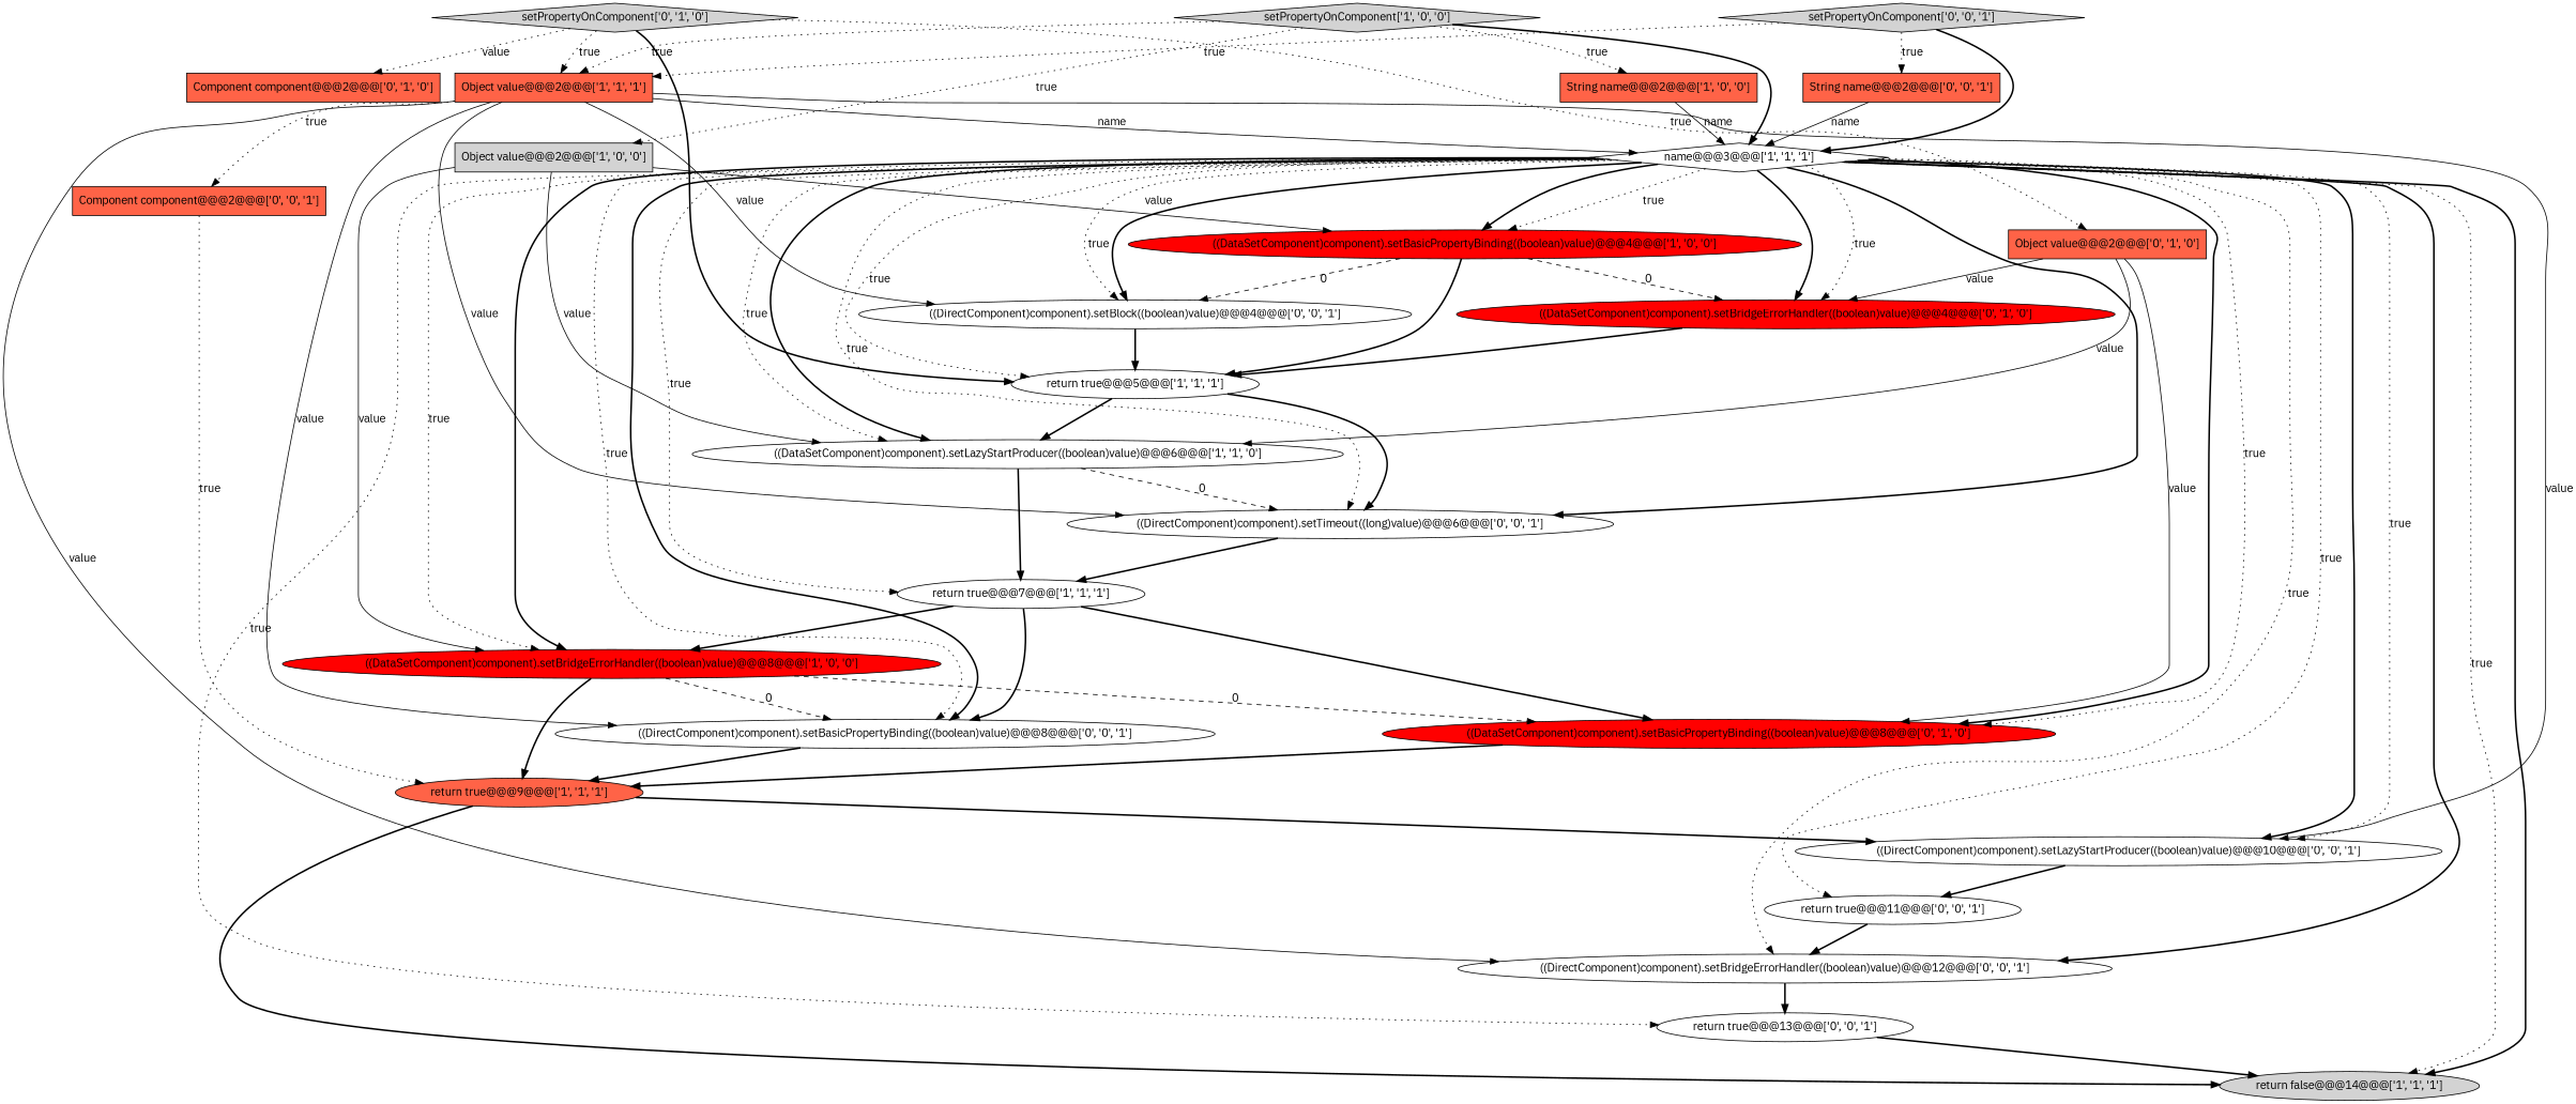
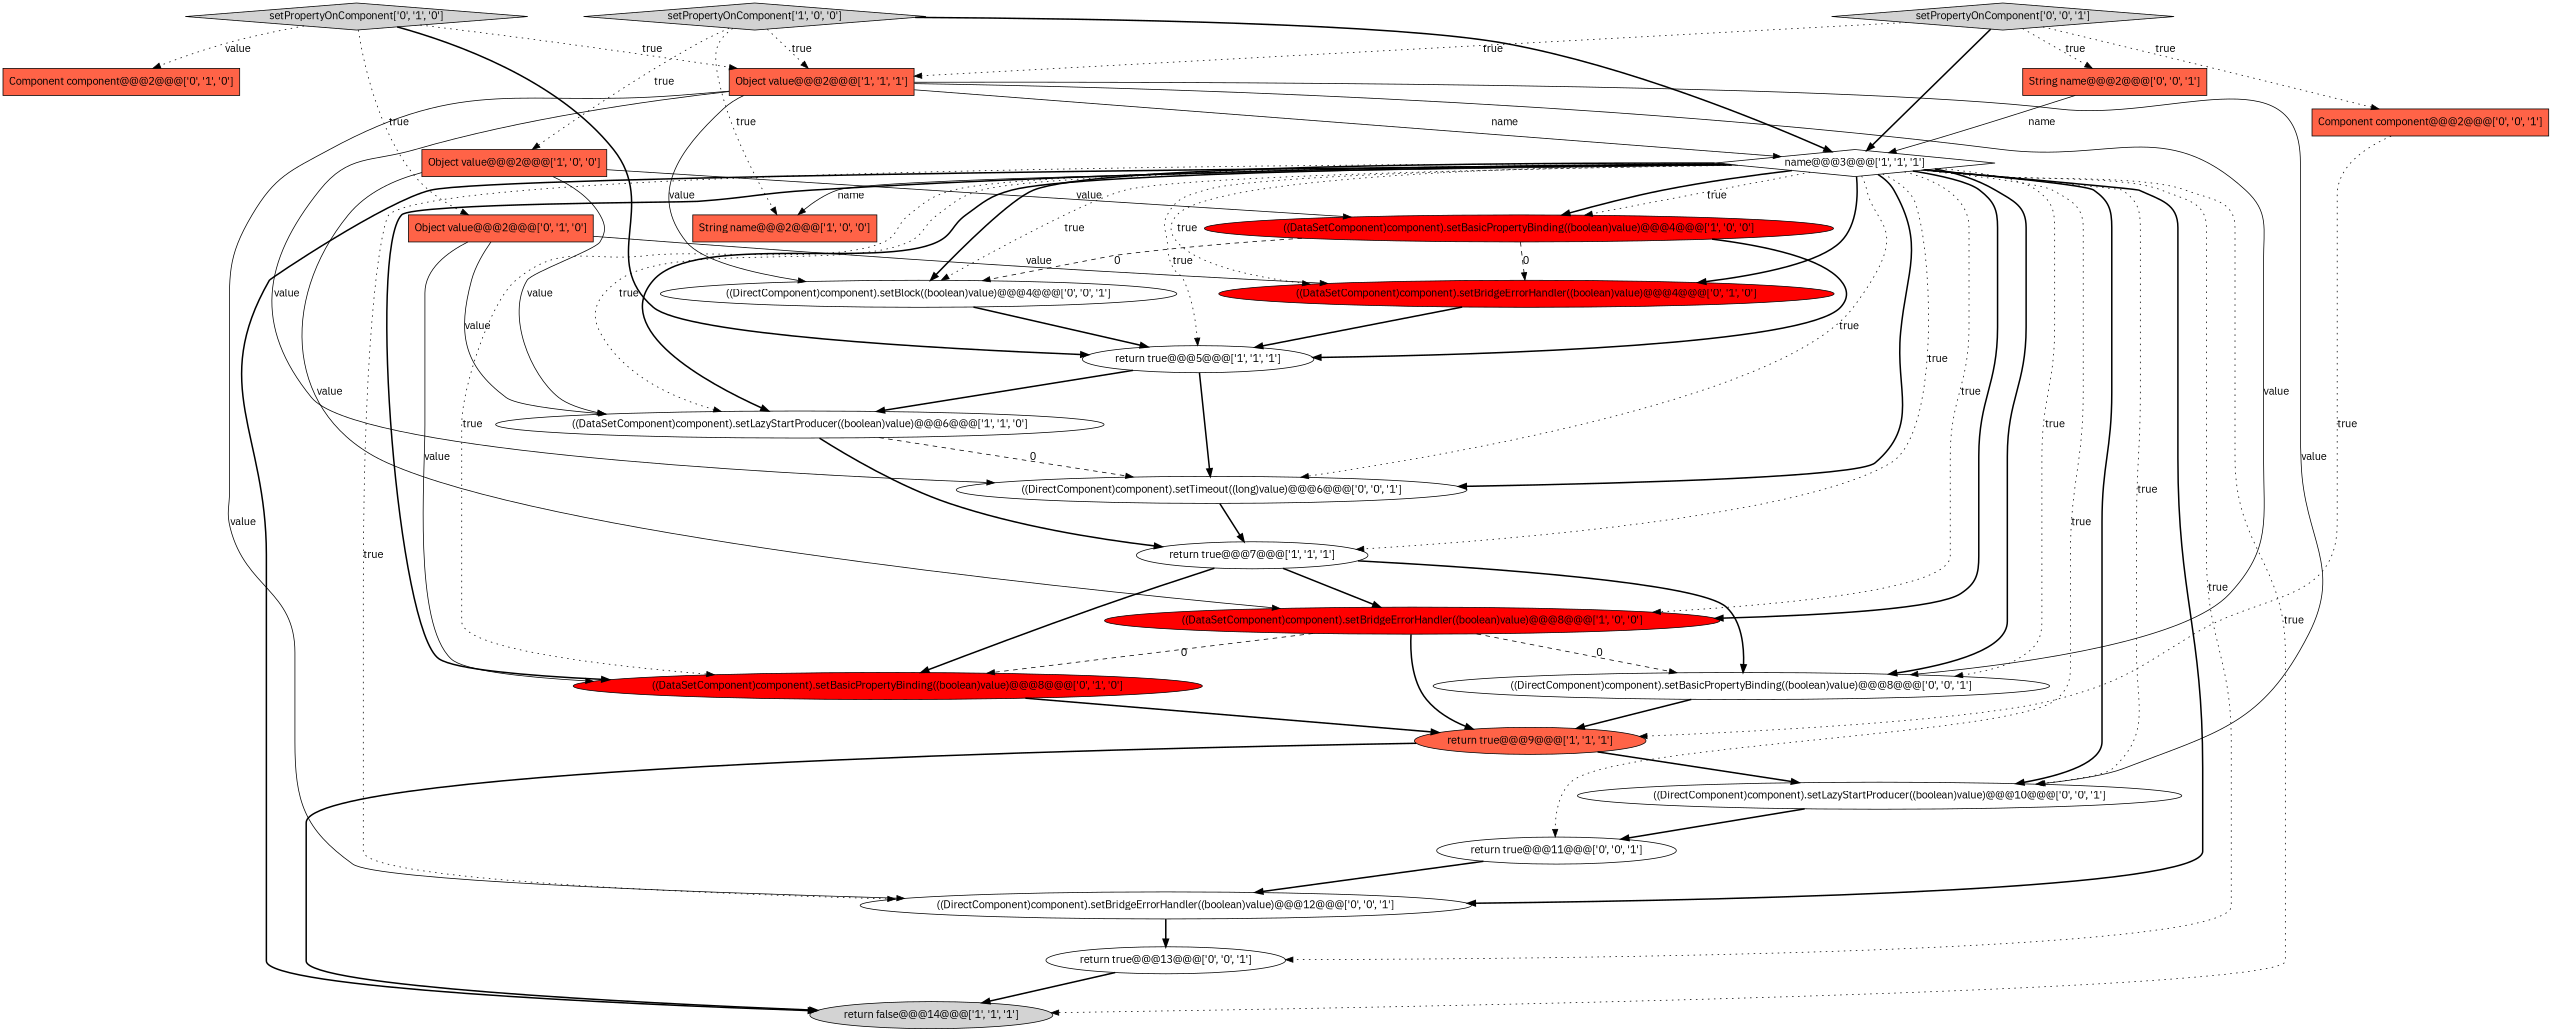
  digraph {
    fontname="IBM Plex Sans"
    node [fillcolor=white fontname="IBM Plex Sans" shape=ellipse style=filled]
    edge [fontname="IBM Plex Sans" style=bold]
    n1 [label="return true@@@13@@@['0', '0', '1']"]
    n2 [fillcolor=lightgray label="return false@@@14@@@['1', '1', '1']"]
    n3 [fillcolor=tomato label="Object value@@@2@@@['1', '1', '1']" shape=box]
    n4 [label="((DirectComponent)component).setBridgeErrorHandler((boolean)value)@@@12@@@['0', '0', '1']"]
    n5 [label="((DirectComponent)component).setBasicPropertyBinding((boolean)value)@@@8@@@['0', '0', '1']"]
    n6 [label="((DirectComponent)component).setLazyStartProducer((boolean)value)@@@10@@@['0', '0', '1']"]
    n7 [label="name@@@3@@@['1', '1', '1']" shape=diamond]
    n8 [label="((DirectComponent)component).setBlock((boolean)value)@@@4@@@['0', '0', '1']"]
    n9 [label="((DirectComponent)component).setTimeout((long)value)@@@6@@@['0', '0', '1']"]
    n10 [fillcolor=tomato label="return true@@@9@@@['1', '1', '1']"]
    n11 [label="return true@@@11@@@['0', '0', '1']"]
    n12 [fillcolor=red label="((DataSetComponent)component).setBasicPropertyBinding((boolean)value)@@@4@@@['1', '0', '0']"]
    n13 [fillcolor=red label="((DataSetComponent)component).setBridgeErrorHandler((boolean)value)@@@4@@@['0', '1', '0']"]
    n14 [label="return true@@@5@@@['1', '1', '1']"]
    n15 [label="((DataSetComponent)component).setLazyStartProducer((boolean)value)@@@6@@@['1', '1', '0']"]
    n16 [fillcolor=red label="((DataSetComponent)component).setBridgeErrorHandler((boolean)value)@@@8@@@['1', '0', '0']"]
    n17 [fillcolor=red label="((DataSetComponent)component).setBasicPropertyBinding((boolean)value)@@@8@@@['0', '1', '0']"]
    n18 [label="return true@@@7@@@['1', '1', '1']"]
    n19 [fillcolor=lightgray label="setPropertyOnComponent['0', '1', '0']" shape=diamond]
    n20 [fillcolor=tomato label="Object value@@@2@@@['0', '1', '0']" shape=box]
    n21 [fillcolor=tomato label="Component component@@@2@@@['0', '1', '0']" shape=box]
    n22 [fillcolor=tomato label="String name@@@2@@@['0', '0', '1']" shape=box]
    n23 [fillcolor=tomato label="String name@@@2@@@['1', '0', '0']" shape=box]
-   n24 [fillcolor=lightgray label="Object value@@@2@@@['1', '0', '0']" shape=box]
+   n24 [fillcolor=tomato label="Object value@@@2@@@['1', '0', '0']" shape=box]
    n25 [fillcolor=tomato label="Component component@@@2@@@['0', '0', '1']" shape=box]
    n26 [fillcolor=lightgray label="setPropertyOnComponent['0', '0', '1']" shape=diamond]
    n27 [fillcolor=lightgray label="setPropertyOnComponent['1', '0', '0']" shape=diamond]
    n1 -> n2
    n3 -> n4 [label=value style=solid]
    n3 -> n5 [label=value style=solid]
    n3 -> n6 [label=value style=solid]
    n3 -> n7 [label=name style=solid]
    n3 -> n8 [label=value style=solid]
    n3 -> n9 [label=value style=solid]
    n4 -> n1
    n5 -> n10
    n6 -> n11
    n7 -> n1 [label=true style=dotted]
    n7 -> n2 [label=true style=dotted]
    n7 -> n2
    n7 -> n4
    n7 -> n4 [label=true style=dotted]
    n7 -> n5 [label=true style=dotted]
    n7 -> n5
    n7 -> n6 [label=true style=dotted]
    n7 -> n6
    n7 -> n8
    n7 -> n8 [label=true style=dotted]
    n7 -> n9
    n7 -> n9 [label=true style=dotted]
    n7 -> n11 [label=true style=dotted]
    n7 -> n12 [label=true style=dotted]
    n7 -> n12
    n7 -> n13 [label=true style=dotted]
    n7 -> n13
    n7 -> n14 [label=true style=dotted]
    n7 -> n15
    n7 -> n15 [label=true style=dotted]
    n7 -> n16
    n7 -> n16 [label=true style=dotted]
    n7 -> n17
    n7 -> n17 [label=true style=dotted]
    n7 -> n18 [label=true style=dotted]
    n8 -> n14
    n9 -> n18
    n10 -> n2
    n10 -> n6
    n11 -> n4
    n12 -> n8 [label=0 style=dashed]
    n12 -> n13 [label=0 style=dashed]
    n12 -> n14
    n13 -> n14
    n14 -> n9
    n14 -> n15
    n15 -> n9 [label=0 style=dashed]
    n15 -> n18
    n16 -> n5 [label=0 style=dashed]
    n16 -> n10
    n16 -> n17 [label=0 style=dashed]
    n17 -> n10
    n18 -> n5
    n18 -> n16
    n18 -> n17
    n19 -> n3 [label=true style=dotted]
    n19 -> n14
    n19 -> n20 [label=true style=dotted]
    n19 -> n21 [label=value style=dotted]
    n20 -> n13 [label=value style=solid]
    n20 -> n15 [label=value style=solid]
    n20 -> n17 [label=value style=solid]
    n22 -> n7 [label=name style=solid]
-   n23 -> n7 [label=name style=solid]
+   n7 -> n23 [label=name style=solid]
    n24 -> n12 [label=value style=solid]
    n24 -> n15 [label=value style=solid]
    n24 -> n16 [label=value style=solid]
    n25 -> n10 [label=true style=dotted]
    n26 -> n3 [label=true style=dotted]
    n26 -> n7
    n26 -> n22 [label=true style=dotted]
-   n3 -> n25 [label=true style=dotted]
+   n26 -> n25 [label=true style=dotted]
    n27 -> n3 [label=true style=dotted]
    n27 -> n7
    n27 -> n23 [label=true style=dotted]
    n27 -> n24 [label=true style=dotted]
  }
